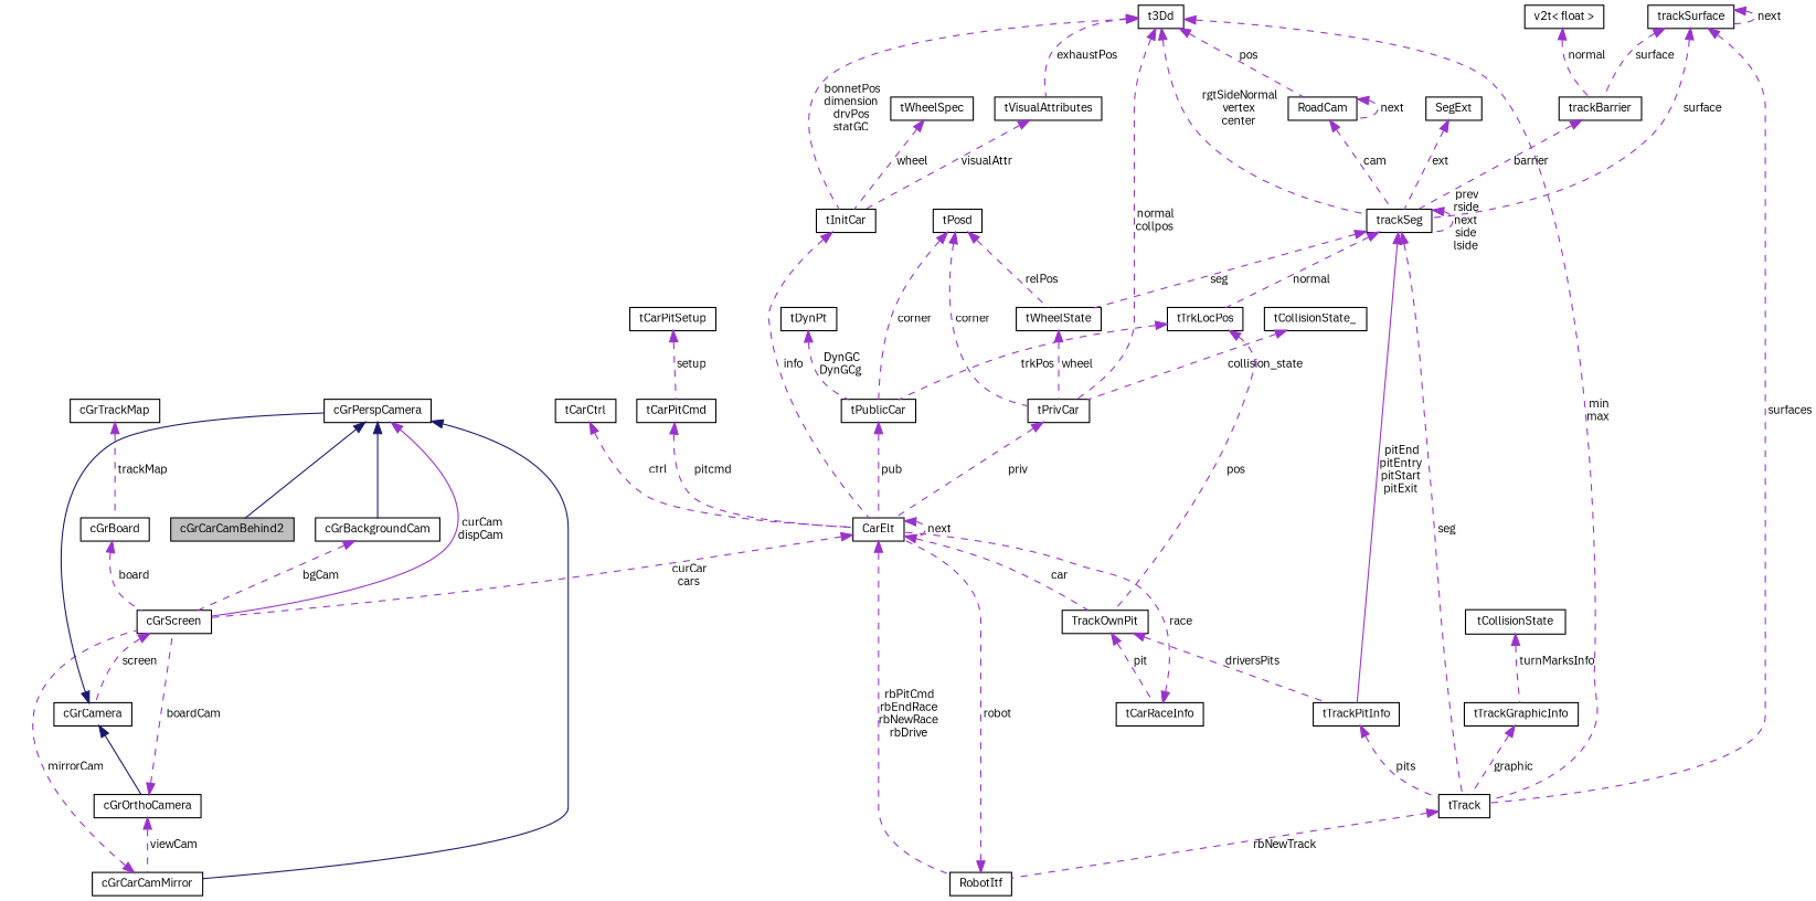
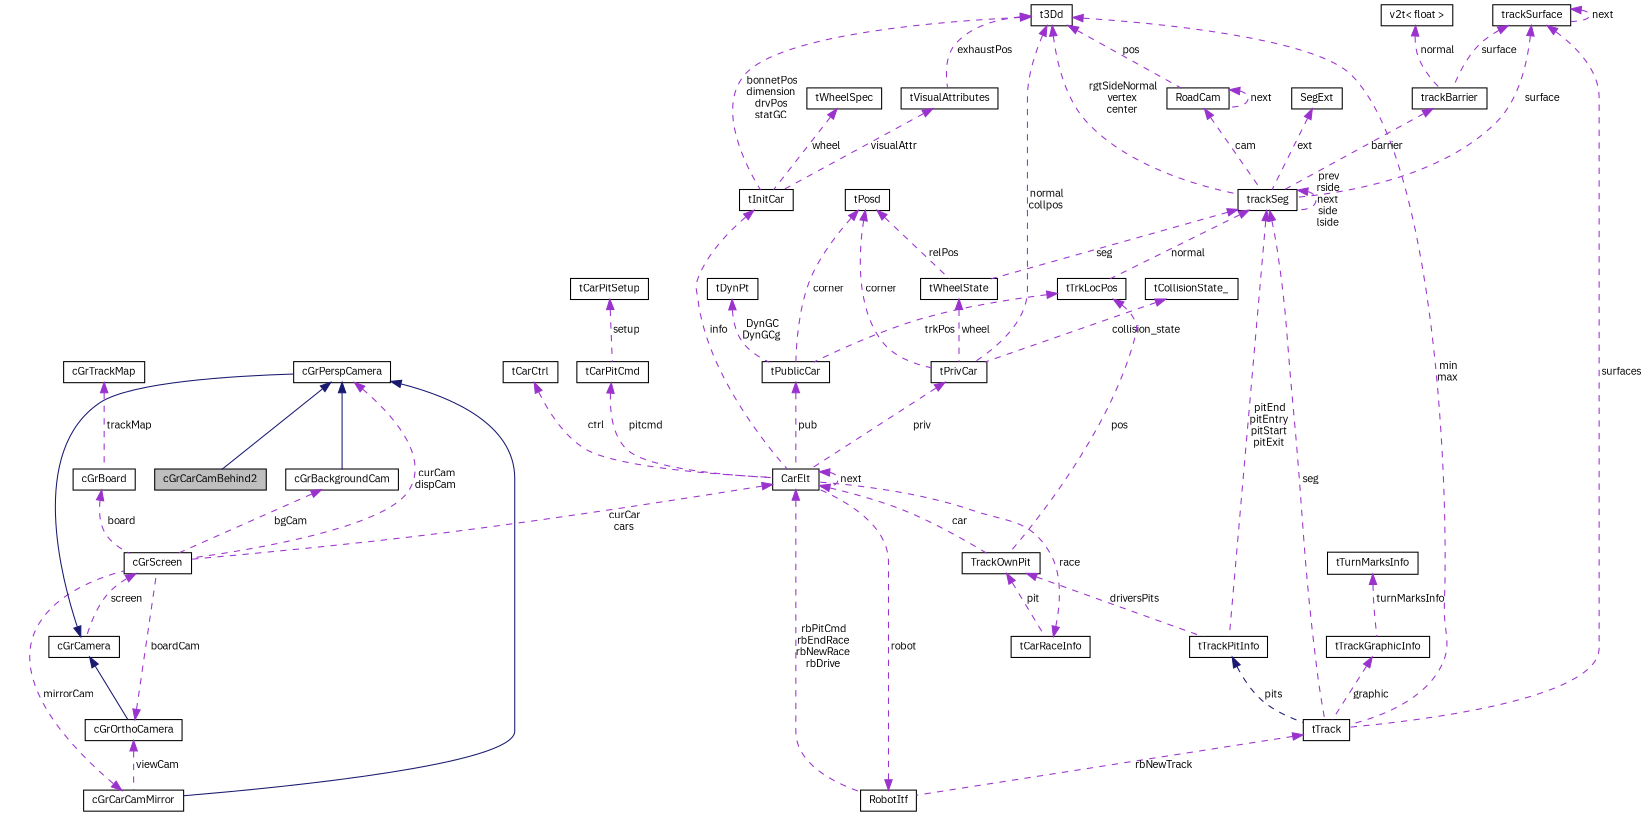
  digraph {
    fontname="IBM Plex Sans"
    node [color=black fillcolor=white fontname="IBM Plex Sans" fontsize=10 shape=record style=filled]
    edge [color=darkorchid3 dir=back fontname="IBM Plex Sans" fontsize=10 labelfontname=Helvetica labelfontsize=10 style=dashed]
    n1 [fillcolor=grey75 fontcolor=black height=0.2 label=cGrCarCamBehind2 width=0.4]
    n2 [height=0.2 label=cGrPerspCamera width=0.4]
    n3 [height=0.2 label=cGrScreen width=0.4]
    n4 [height=0.2 label=cGrCarCamMirror width=0.4]
    n5 [height=0.2 label=cGrBackgroundCam width=0.4]
    n6 [height=0.2 label=cGrCamera width=0.4]
    n7 [height=0.2 label=cGrOrthoCamera width=0.4]
    n8 [height=0.2 label=CarElt width=0.4]
    n9 [height=0.2 label=RobotItf width=0.4]
    n10 [height=0.2 label=TrackOwnPit width=0.4]
    n11 [height=0.2 label=tTrackPitInfo width=0.4]
    n12 [height=0.2 label=tCarRaceInfo width=0.4]
    n13 [height=0.2 label=tTrack width=0.4]
    n14 [height=0.2 label=t3Dd width=0.4]
    n15 [height=0.2 label=trackSeg width=0.4]
    n16 [height=0.2 label=RoadCam width=0.4]
    n17 [height=0.2 label=tInitCar width=0.4]
    n18 [height=0.2 label=tVisualAttributes width=0.4]
    n19 [height=0.2 label=tPrivCar width=0.4]
    n20 [height=0.2 label=tTrkLocPos width=0.4]
    n21 [height=0.2 label=tWheelState width=0.4]
    n22 [height=0.2 label=trackSurface width=0.4]
    n23 [height=0.2 label=trackBarrier width=0.4]
    n24 [height=0.2 label=tPublicCar width=0.4]
    n25 [height=0.2 label="v2t\< float \>" width=0.4]
    n26 [height=0.2 label=SegExt width=0.4]
    n27 [height=0.2 label=tTrackGraphicInfo width=0.4]
-   n28 [height=0.2 label=tCollisionState width=0.4]
+   n28 [height=0.2 label=tTurnMarksInfo width=0.4]
    n29 [height=0.2 label=tCarPitCmd width=0.4]
    n30 [height=0.2 label=tCarPitSetup width=0.4]
    n31 [height=0.2 label=tWheelSpec width=0.4]
    n32 [height=0.2 label=tCollisionState_ width=0.4]
    n33 [height=0.2 label=tPosd width=0.4]
    n34 [height=0.2 label=tDynPt width=0.4]
    n35 [height=0.2 label=tCarCtrl width=0.4]
    n36 [height=0.2 label=cGrBoard width=0.4]
    n37 [height=0.2 label=cGrTrackMap width=0.4]
    n2 -> n1 [color=midnightblue style=solid]
-   n2 -> n3 [label=" curCam\ndispCam" style=solid]
+   n2 -> n3 [label=" curCam\ndispCam"]
    n2 -> n4 [color=midnightblue style=solid]
    n2 -> n5 [color=midnightblue style=solid]
    n3 -> n6 [label=" screen"]
    n4 -> n3 [label=" mirrorCam"]
    n5 -> n3 [label=" bgCam"]
    n6 -> n2 [color=midnightblue style=solid]
    n6 -> n7 [color=midnightblue style=solid]
    n7 -> n3 [label=" boardCam"]
    n7 -> n4 [label=" viewCam"]
    n8 -> n3 [label=" curCar\ncars"]
    n8 -> n8 [label=" next"]
    n8 -> n9 [label=" rbPitCmd\nrbEndRace\nrbNewRace\nrbDrive"]
    n8 -> n10 [label=" car"]
    n9 -> n8 [label=" robot"]
    n10 -> n11 [label=" driversPits"]
    n10 -> n12 [label=" pit"]
-   n11 -> n13 [label=" pits"]
+   n11 -> n13 [color=midnightblue label=" pits"]
    n12 -> n8 [label=" race"]
    n13 -> n9 [label=" rbNewTrack"]
    n14 -> n13 [label=" min\nmax"]
    n14 -> n15 [label=" rgtSideNormal\nvertex\ncenter"]
    n14 -> n16 [label=" pos"]
    n14 -> n17 [label=" bonnetPos\ndimension\ndrvPos\nstatGC"]
    n14 -> n18 [label=" exhaustPos"]
    n14 -> n19 [label=" normal\ncollpos"]
-   n15 -> n11 [label=" pitEnd\npitEntry\npitStart\npitExit" style=solid]
+   n15 -> n11 [label=" pitEnd\npitEntry\npitStart\npitExit"]
    n15 -> n13 [label=" seg"]
    n15 -> n15 [label=" prev\nrside\nnext\nside\nlside"]
    n15 -> n20 [label=" normal"]
    n15 -> n21 [label=" seg"]
    n16 -> n15 [label=" cam"]
    n16 -> n16 [label=" next"]
    n17 -> n8 [label=" info"]
    n18 -> n17 [label=" visualAttr"]
    n19 -> n8 [label=" priv"]
    n20 -> n10 [label=" pos"]
    n20 -> n24 [label=" trkPos"]
    n21 -> n19 [label=" wheel"]
    n22 -> n13 [label=" surfaces"]
    n22 -> n15 [label=" surface"]
    n22 -> n22 [label=" next"]
    n22 -> n23 [label=" surface"]
    n23 -> n15 [label=" barrier"]
    n24 -> n8 [label=" pub"]
    n25 -> n23 [label=" normal"]
    n26 -> n15 [label=" ext"]
    n27 -> n13 [label=" graphic"]
    n28 -> n27 [label=" turnMarksInfo"]
    n29 -> n8 [label=" pitcmd"]
    n30 -> n29 [label=" setup"]
    n31 -> n17 [label=" wheel"]
    n32 -> n19 [label=" collision_state"]
    n33 -> n19 [label=" corner"]
    n33 -> n21 [label=" relPos"]
    n33 -> n24 [label=" corner"]
    n34 -> n24 [label=" DynGC\nDynGCg"]
    n35 -> n8 [label=" ctrl"]
    n36 -> n3 [label=" board"]
    n37 -> n36 [label=" trackMap"]
  }
